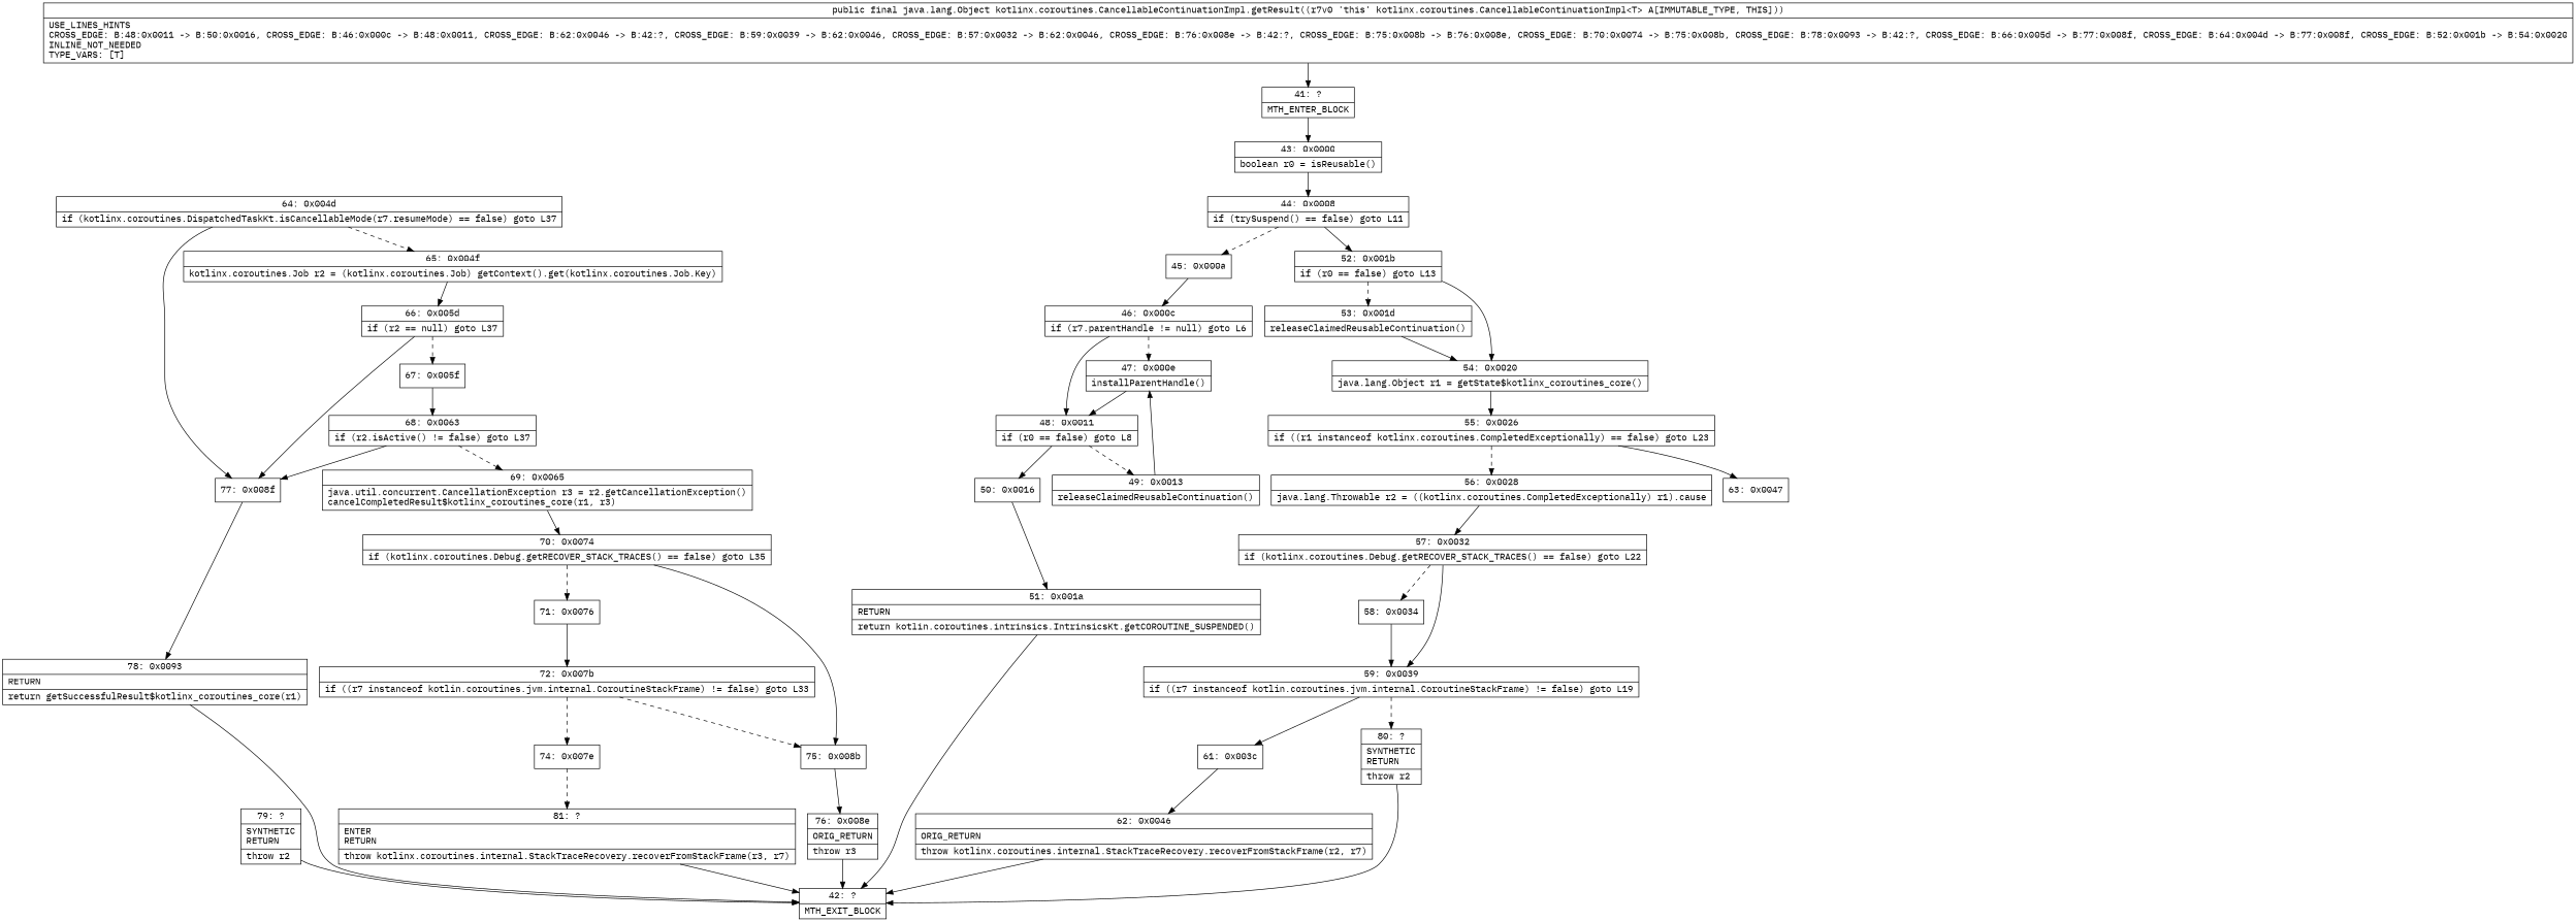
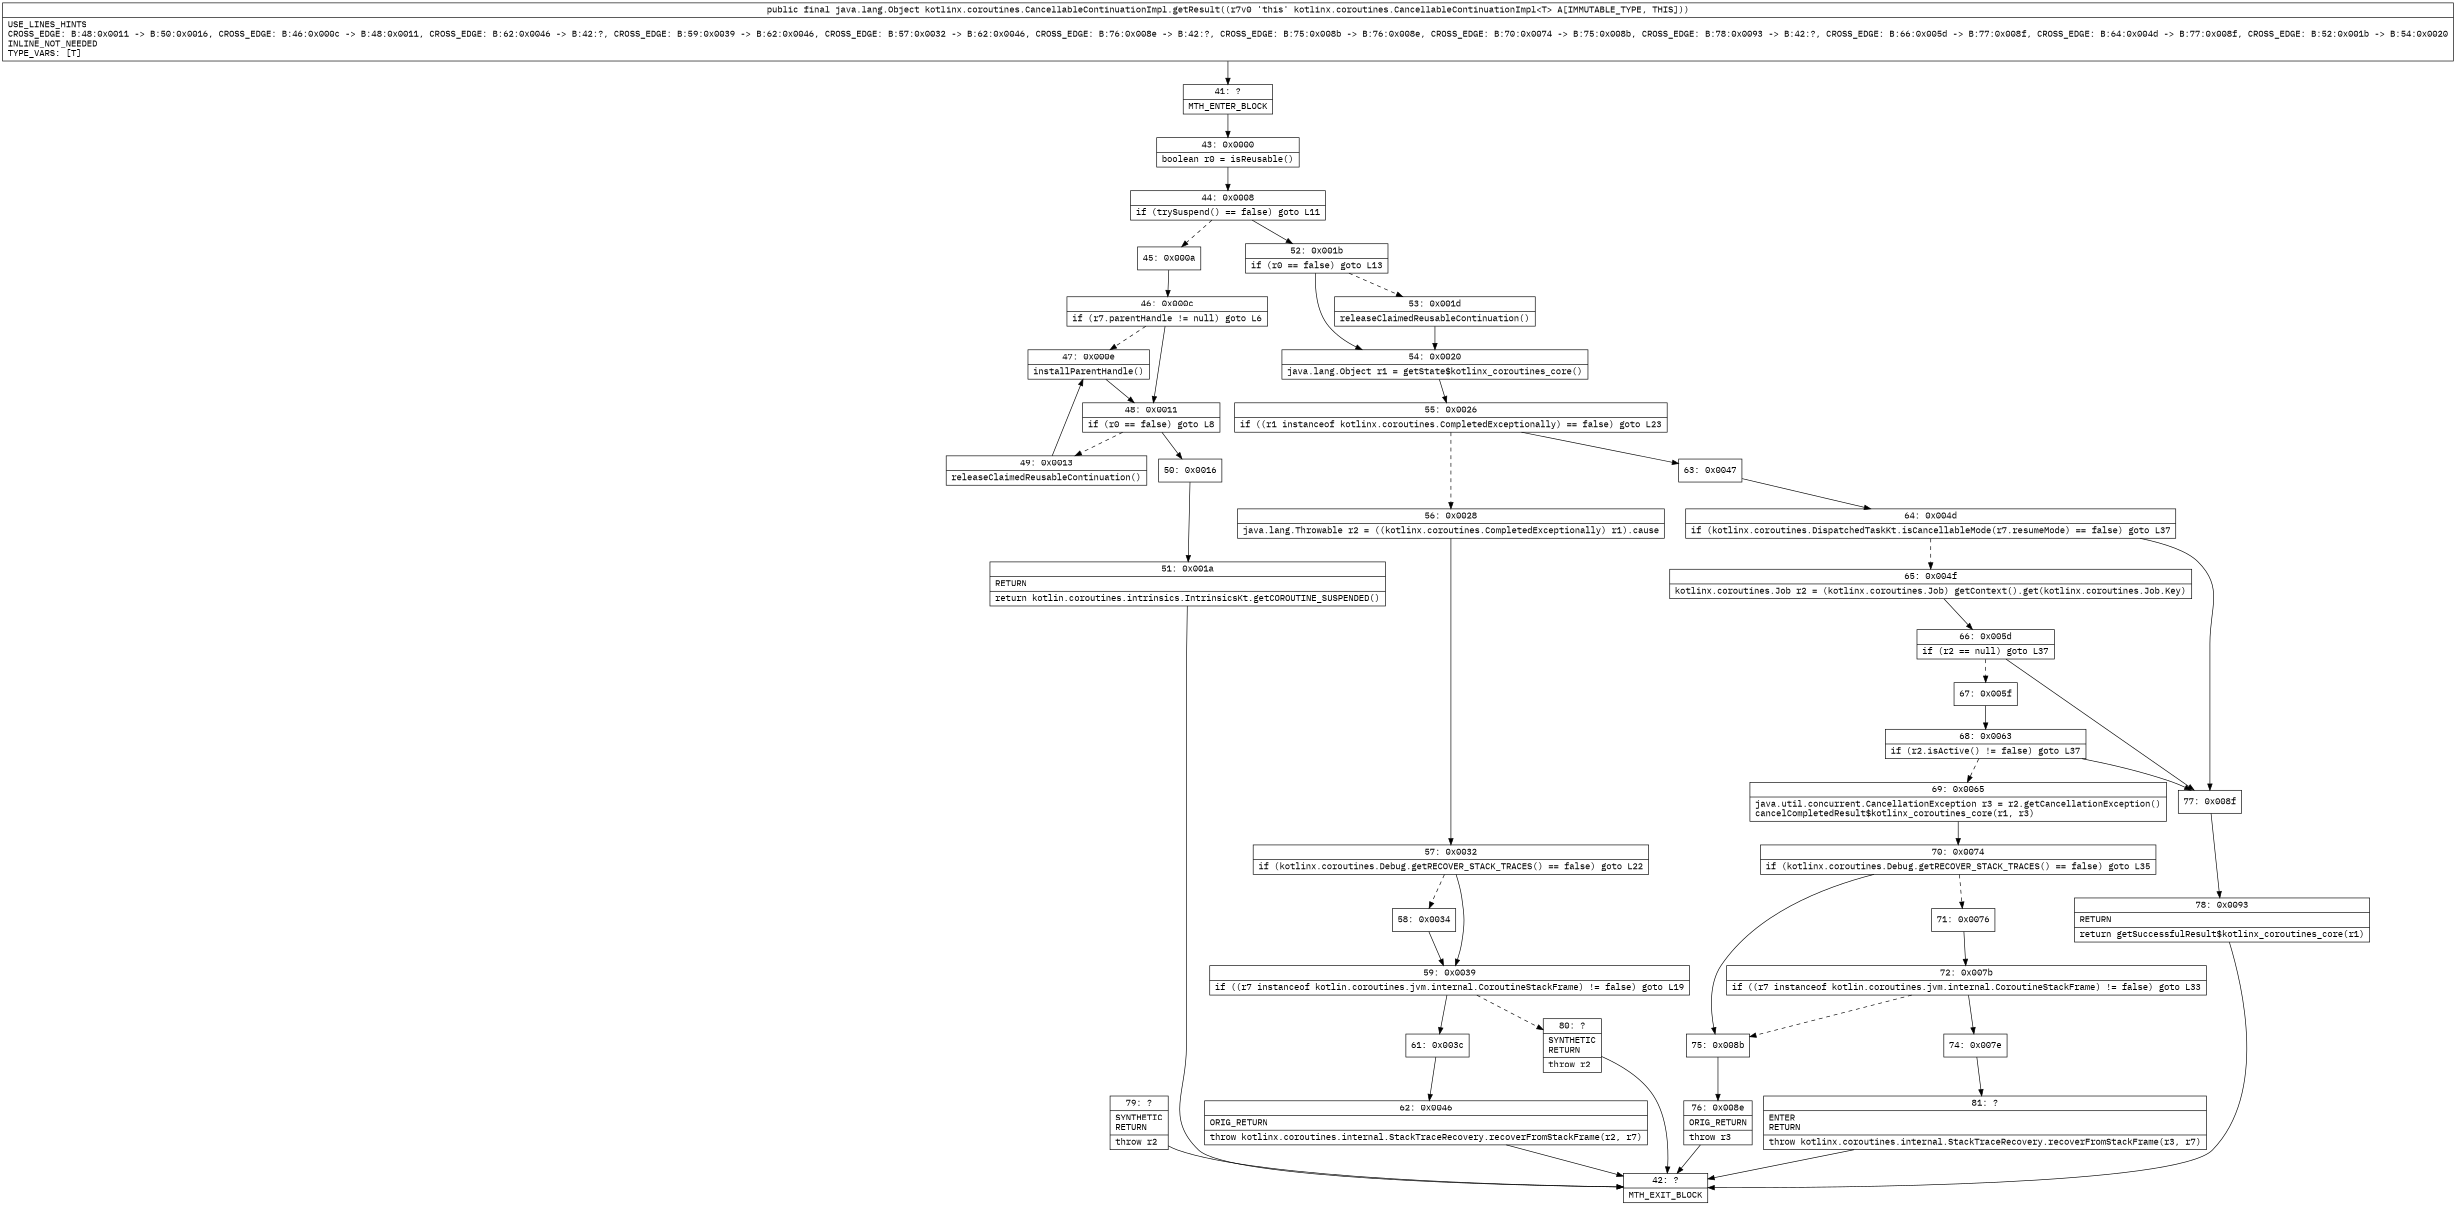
  digraph {
    fontname="IBM Plex Mono"
    node [fontname="IBM Plex Mono" shape=record]
    edge [fontname="IBM Plex Mono"]
    n1 [label="{41\:\ ?|MTH_ENTER_BLOCK\l}"]
    n2 [label="{43\:\ 0x0000|boolean r0 = isReusable()\l}"]
    n3 [label="{44\:\ 0x0008|if (trySuspend() == false) goto L11\l}"]
    n4 [label="{45\:\ 0x000a}"]
    n5 [label="{52\:\ 0x001b|if (r0 == false) goto L13\l}"]
    n6 [label="{46\:\ 0x000c|if (r7.parentHandle != null) goto L6\l}"]
    n7 [label="{53\:\ 0x001d|releaseClaimedReusableContinuation()\l}"]
    n8 [label="{54\:\ 0x0020|java.lang.Object r1 = getState$kotlinx_coroutines_core()\l}"]
    n9 [label="{47\:\ 0x000e|installParentHandle()\l}"]
    n10 [label="{48\:\ 0x0011|if (r0 == false) goto L8\l}"]
    n11 [label="{49\:\ 0x0013|releaseClaimedReusableContinuation()\l}"]
    n12 [label="{50\:\ 0x0016}"]
    n13 [label="{51\:\ 0x001a|RETURN\l|return kotlin.coroutines.intrinsics.IntrinsicsKt.getCOROUTINE_SUSPENDED()\l}"]
    n14 [label="{42\:\ ?|MTH_EXIT_BLOCK\l}"]
    n15 [label="{55\:\ 0x0026|if ((r1 instanceof kotlinx.coroutines.CompletedExceptionally) == false) goto L23\l}"]
    n16 [label="{56\:\ 0x0028|java.lang.Throwable r2 = ((kotlinx.coroutines.CompletedExceptionally) r1).cause\l}"]
    n17 [label="{63\:\ 0x0047}"]
    n18 [label="{57\:\ 0x0032|if (kotlinx.coroutines.Debug.getRECOVER_STACK_TRACES() == false) goto L22\l}"]
    n19 [label="{64\:\ 0x004d|if (kotlinx.coroutines.DispatchedTaskKt.isCancellableMode(r7.resumeMode) == false) goto L37\l}"]
    n20 [label="{58\:\ 0x0034}"]
    n21 [label="{59\:\ 0x0039|if ((r7 instanceof kotlin.coroutines.jvm.internal.CoroutineStackFrame) != false) goto L19\l}"]
    n22 [label="{79\:\ ?|SYNTHETIC\lRETURN\l|throw r2\l}"]
    n23 [label="{61\:\ 0x003c}"]
    n24 [label="{80\:\ ?|SYNTHETIC\lRETURN\l|throw r2\l}"]
    n25 [label="{62\:\ 0x0046|ORIG_RETURN\l|throw kotlinx.coroutines.internal.StackTraceRecovery.recoverFromStackFrame(r2, r7)\l}"]
    n26 [label="{65\:\ 0x004f|kotlinx.coroutines.Job r2 = (kotlinx.coroutines.Job) getContext().get(kotlinx.coroutines.Job.Key)\l}"]
    n27 [label="{77\:\ 0x008f}"]
    n28 [label="{66\:\ 0x005d|if (r2 == null) goto L37\l}"]
    n29 [label="{78\:\ 0x0093|RETURN\l|return getSuccessfulResult$kotlinx_coroutines_core(r1)\l}"]
    n30 [label="{67\:\ 0x005f}"]
    n31 [label="{68\:\ 0x0063|if (r2.isActive() != false) goto L37\l}"]
    n32 [label="{69\:\ 0x0065|java.util.concurrent.CancellationException r3 = r2.getCancellationException()\lcancelCompletedResult$kotlinx_coroutines_core(r1, r3)\l}"]
    n33 [label="{70\:\ 0x0074|if (kotlinx.coroutines.Debug.getRECOVER_STACK_TRACES() == false) goto L35\l}"]
    n34 [label="{71\:\ 0x0076}"]
    n35 [label="{75\:\ 0x008b}"]
    n36 [label="{72\:\ 0x007b|if ((r7 instanceof kotlin.coroutines.jvm.internal.CoroutineStackFrame) != false) goto L33\l}"]
    n37 [label="{76\:\ 0x008e|ORIG_RETURN\l|throw r3\l}"]
    n38 [label="{74\:\ 0x007e}"]
    n39 [label="{81\:\ ?|ENTER\lRETURN\l|throw kotlinx.coroutines.internal.StackTraceRecovery.recoverFromStackFrame(r3, r7)\l}"]
    n40 [label="{public final java.lang.Object kotlinx.coroutines.CancellableContinuationImpl.getResult((r7v0 'this' kotlinx.coroutines.CancellableContinuationImpl\<T\> A[IMMUTABLE_TYPE, THIS]))  | USE_LINES_HINTS\lCROSS_EDGE: B:48:0x0011 \-\> B:50:0x0016, CROSS_EDGE: B:46:0x000c \-\> B:48:0x0011, CROSS_EDGE: B:62:0x0046 \-\> B:42:?, CROSS_EDGE: B:59:0x0039 \-\> B:62:0x0046, CROSS_EDGE: B:57:0x0032 \-\> B:62:0x0046, CROSS_EDGE: B:76:0x008e \-\> B:42:?, CROSS_EDGE: B:75:0x008b \-\> B:76:0x008e, CROSS_EDGE: B:70:0x0074 \-\> B:75:0x008b, CROSS_EDGE: B:78:0x0093 \-\> B:42:?, CROSS_EDGE: B:66:0x005d \-\> B:77:0x008f, CROSS_EDGE: B:64:0x004d \-\> B:77:0x008f, CROSS_EDGE: B:52:0x001b \-\> B:54:0x0020\lINLINE_NOT_NEEDED\lTYPE_VARS: [T]\l}"]
    n1 -> n2
    n2 -> n3
    n3 -> n4 [style=dashed]
    n3 -> n5
    n4 -> n6
    n5 -> n7 [style=dashed]
    n5 -> n8
    n6 -> n9 [style=dashed]
    n6 -> n10
    n7 -> n8
    n8 -> n15
    n9 -> n10
    n10 -> n11 [style=dashed]
    n10 -> n12
    n11 -> n9
    n12 -> n13
    n13 -> n14
    n15 -> n16 [style=dashed]
    n15 -> n17
    n16 -> n18
+   n17 -> n19
    n18 -> n20 [style=dashed]
    n18 -> n21
    n19 -> n26 [style=dashed]
    n19 -> n27
    n20 -> n21
    n21 -> n23
    n21 -> n24 [style=dashed]
    n22 -> n14
    n23 -> n25
    n24 -> n14
    n25 -> n14
    n26 -> n28
    n27 -> n29
    n28 -> n27
    n28 -> n30 [style=dashed]
    n29 -> n14
    n30 -> n31
    n31 -> n27
    n31 -> n32 [style=dashed]
    n32 -> n33
    n33 -> n34 [style=dashed]
    n33 -> n35
    n34 -> n36
    n35 -> n37
    n36 -> n35 [style=dashed]
-   n36 -> n38 [style=dashed]
+   n36 -> n38
    n37 -> n14
-   n38 -> n39 [style=dashed]
+   n38 -> n39
    n39 -> n14
    n40 -> n1
  }
